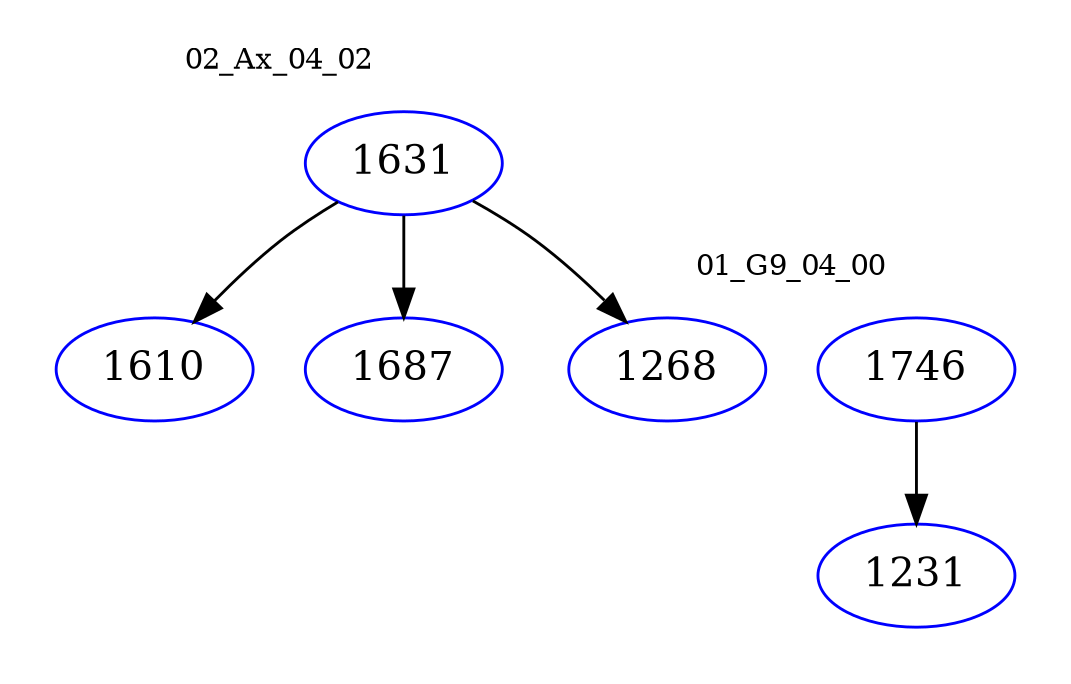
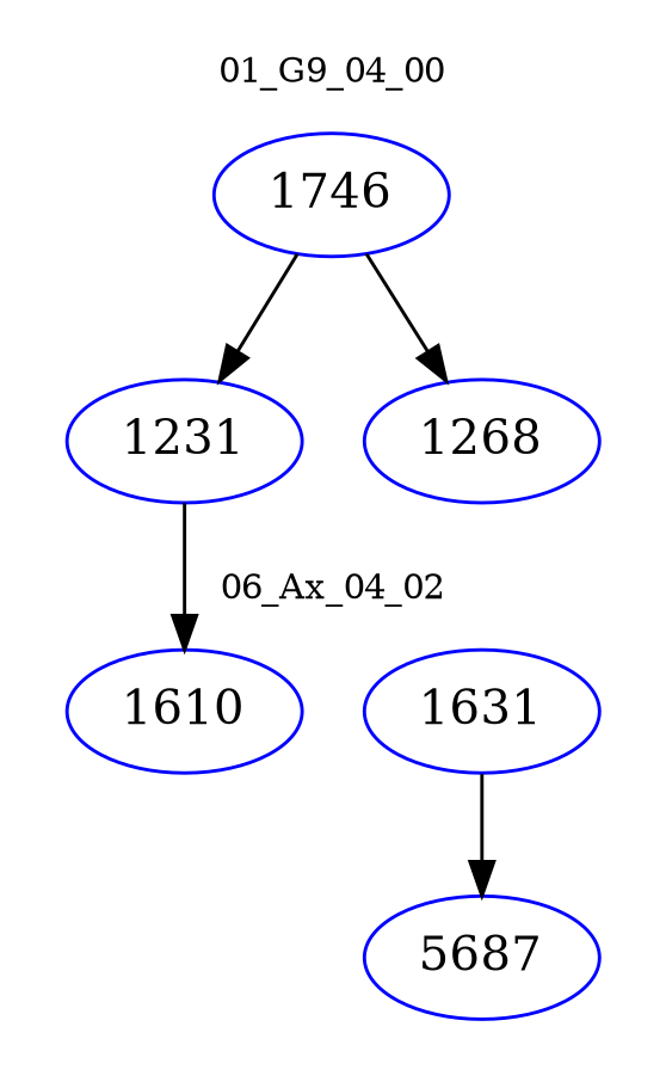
  digraph {
    node [color=blue]
    edge [color=black]
    n1 [label=1631]
    n2 [label=1610]
-   n3 [label=1687]
+   n3 [label=5687]
    n4 [label=1746]
    n5 [label=1231]
    n6 [label=1268]
    subgraph cluster_1 {
      color=white
      fontsize=10
-     label="02_Ax_04_02"
+     label="06_Ax_04_02"
      n1
      n2
      n3
    }
    subgraph cluster_2 {
      color=white
      fontsize=10
      label="01_G9_04_00"
      n4
      n5
      n6
    }
-   n1 -> n2
+   n5 -> n2
    n1 -> n3
    n4 -> n5
-   n1 -> n6
+   n4 -> n6
  }
